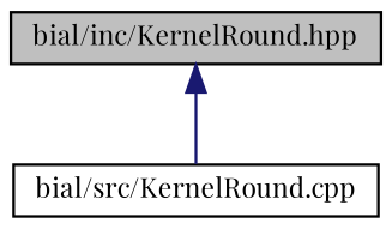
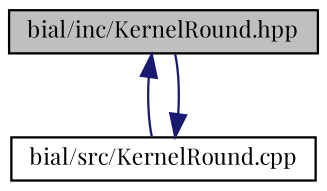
  digraph {
    fontname="Playfair Display"
    node [color=black fontname="Playfair Display" fontsize=10 shape=record style=filled]
    edge [color=midnightblue dir=back fontname="Playfair Display" fontsize=10 labelfontname=Helvetica labelfontsize=10 style=solid]
    n1 [fillcolor=grey75 fontcolor=black height=0.2 label="bial/inc/KernelRound.hpp" width=0.4]
    n2 [fillcolor=white height=0.2 label="bial/src/KernelRound.cpp" width=0.4]
    n1 -> n2
+   n2 -> n1
  }
